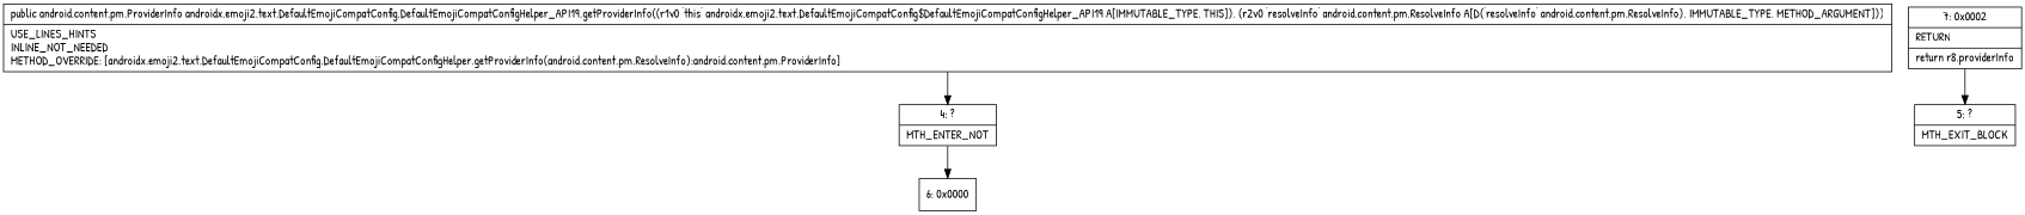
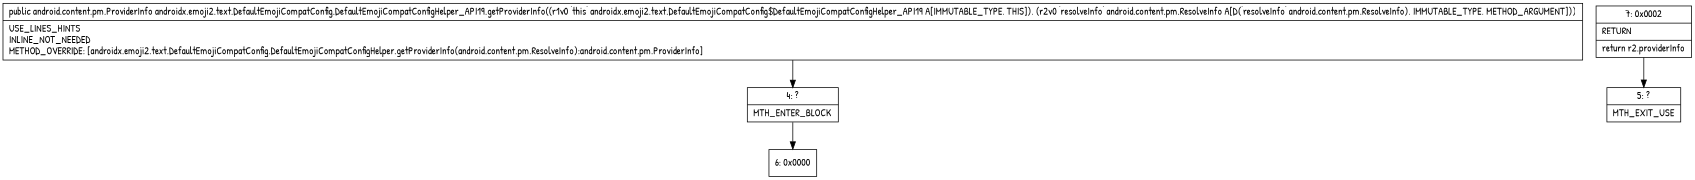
  digraph {
    fontname="Patrick Hand"
    node [fontname="Patrick Hand" shape=record]
    edge [fontname="Patrick Hand"]
-   n1 [label="{4\:\ ?|MTH_ENTER_NOT\l}"]
+   n1 [label="{4\:\ ?|MTH_ENTER_BLOCK\l}"]
    n2 [label="{6\:\ 0x0000}"]
-   n3 [label="{7\:\ 0x0002|RETURN\l|return r8.providerInfo\l}"]
-   n4 [label="{5\:\ ?|MTH_EXIT_BLOCK\l}"]
+   n3 [label="{7\:\ 0x0002|RETURN\l|return r2.providerInfo\l}"]
+   n4 [label="{5\:\ ?|MTH_EXIT_USE\l}"]
    n5 [label="{public android.content.pm.ProviderInfo androidx.emoji2.text.DefaultEmojiCompatConfig.DefaultEmojiCompatConfigHelper_API19.getProviderInfo((r1v0 'this' androidx.emoji2.text.DefaultEmojiCompatConfig$DefaultEmojiCompatConfigHelper_API19 A[IMMUTABLE_TYPE, THIS]), (r2v0 'resolveInfo' android.content.pm.ResolveInfo A[D('resolveInfo' android.content.pm.ResolveInfo), IMMUTABLE_TYPE, METHOD_ARGUMENT]))  | USE_LINES_HINTS\lINLINE_NOT_NEEDED\lMETHOD_OVERRIDE: [androidx.emoji2.text.DefaultEmojiCompatConfig.DefaultEmojiCompatConfigHelper.getProviderInfo(android.content.pm.ResolveInfo):android.content.pm.ProviderInfo]\l}"]
    n1 -> n2
    n3 -> n4
    n5 -> n1
  }
